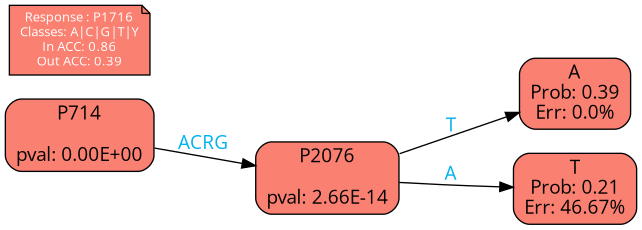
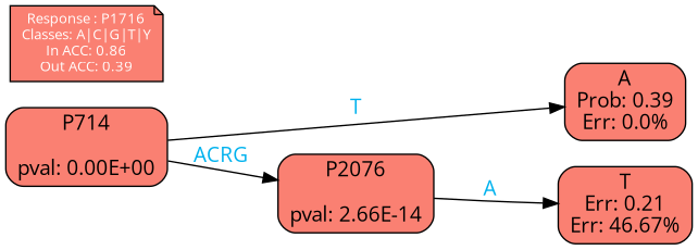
  digraph {
    fontname="Open Sans"
    rankdir=LR
    ranksep=equally
    splines=polylines
    node [color=black fillcolor=salmon fontname="Open Sans" shape=box style="filled, rounded"]
    edge [fontcolor=deepskyblue2 fontname="Open Sans"]
-   n1 [label="T\nProb: 0.21\nErr: 46.67%"]
+   n1 [label="T\nErr: 0.21\nErr: 46.67%"]
    n2 [label="A\nProb: 0.39\nErr: 0.0%"]
    n3 [align=left fontcolor=white fontsize=10 label="Response : P1716\nClasses: A|C|G|T|Y\nIn ACC: 0.86\nOut ACC: 0.39\n" shape=note style=filled]
    n4 [label="P714\n\npval: 0.00E+00"]
    n5 [label="P2076\n\npval: 2.66E-14"]
    subgraph sub_1 {
      rank=same
      n1
      n2
    }
    subgraph sub_2 {
      rank=same
      n3
      n4
    }
-   n5 -> n2 [label=T]
+   n4 -> n2 [label=T]
    n4 -> n5 [label=ACRG]
    n5 -> n1 [label=A]
  }
